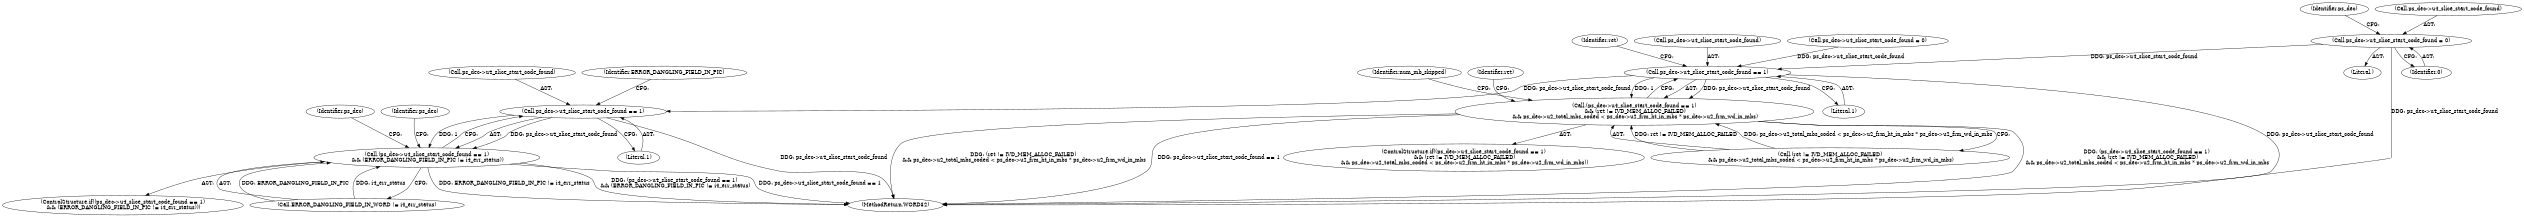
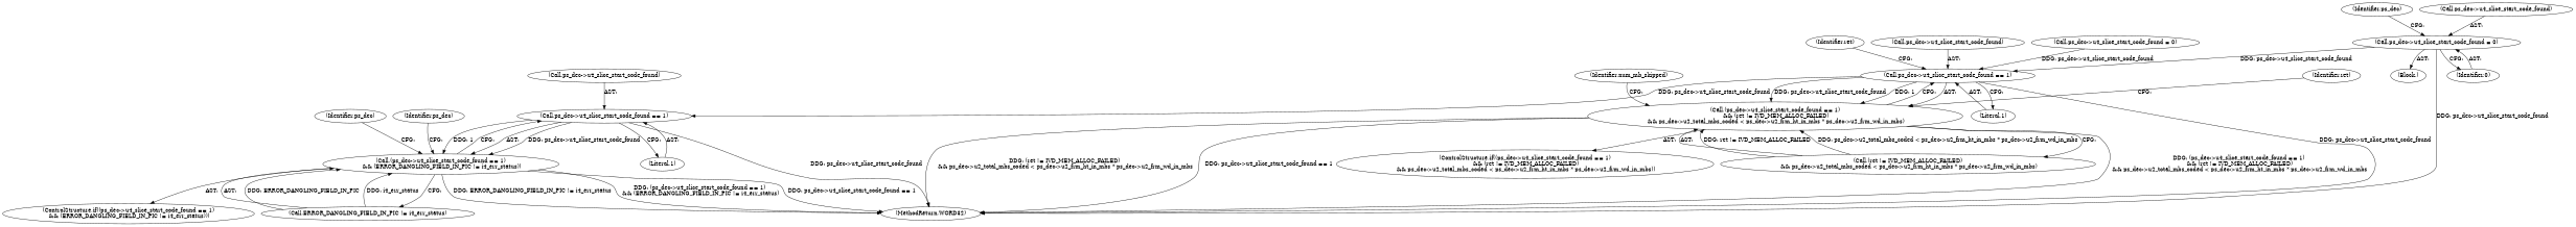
  digraph {
    n1 [label="(Call,ps_dec->u4_slice_start_code_found = 0)"]
    n2 [label="(Call,ps_dec->u4_slice_start_code_found == 1)"]
    n3 [label="(Identifier,0)"]
-   n4 [label="(Literal,)"]
+   n4 [label="(Block,)"]
    n5 [label="(MethodReturn,WORD32)"]
    n6 [label="(Call,(ps_dec->u4_slice_start_code_found == 1)\n && (ret != IVD_MEM_ALLOC_FAILED)\n && ps_dec->u2_total_mbs_coded < ps_dec->u2_frm_ht_in_mbs * ps_dec->u2_frm_wd_in_mbs)"]
    n7 [label="(Call,ps_dec->u4_slice_start_code_found == 1)"]
    n8 [label="(Literal,1)"]
    n9 [label="(ControlStructure,if((ps_dec->u4_slice_start_code_found == 1)\n && (ret != IVD_MEM_ALLOC_FAILED)\n && ps_dec->u2_total_mbs_coded < ps_dec->u2_frm_ht_in_mbs * ps_dec->u2_frm_wd_in_mbs))"]
    n10 [label="(Call,(ret != IVD_MEM_ALLOC_FAILED)\n && ps_dec->u2_total_mbs_coded < ps_dec->u2_frm_ht_in_mbs * ps_dec->u2_frm_wd_in_mbs)"]
    n11 [label="(Call,(ps_dec->u4_slice_start_code_found == 1)\n && (ERROR_DANGLING_FIELD_IN_PIC != i4_err_status))"]
    n12 [label="(Literal,1)"]
    n13 [label="(ControlStructure,if((ps_dec->u4_slice_start_code_found == 1)\n && (ERROR_DANGLING_FIELD_IN_PIC != i4_err_status)))"]
-   n14 [label="(Call,ERROR_DANGLING_FIELD_IN_WORD != i4_err_status)"]
+   n14 [label="(Call,ERROR_DANGLING_FIELD_IN_PIC != i4_err_status)"]
    n15 [label="(Identifier,ps_dec)"]
    n16 [label="(Identifier,ret)"]
    n17 [label="(Identifier,ps_dec)"]
    n18 [label="(Identifier,ret)"]
    n19 [label="(Identifier,num_mb_skipped)"]
    n20 [label="(Call,ps_dec->u4_slice_start_code_found)"]
-   n21 [label="(Identifier,ERROR_DANGLING_FIELD_IN_PIC)"]
    n22 [label="(Identifier,ps_dec)"]
    n23 [label="(Call,ps_dec->u4_slice_start_code_found)"]
    n24 [label="(Call,ps_dec->u4_slice_start_code_found = 0)"]
    n25 [label="(Call,ps_dec->u4_slice_start_code_found)"]
    n1 -> n2 [label="DDG: ps_dec->u4_slice_start_code_found"]
    n1 -> n3 [label="CFG: "]
    n1 -> n4 [label="AST: "]
    n1 -> n5 [label="DDG: ps_dec->u4_slice_start_code_found"]
    n2 -> n5 [label="DDG: ps_dec->u4_slice_start_code_found"]
    n2 -> n6 [label="AST: "]
    n2 -> n6 [label="DDG: ps_dec->u4_slice_start_code_found"]
    n2 -> n6 [label="DDG: 1"]
    n2 -> n7 [label="DDG: ps_dec->u4_slice_start_code_found"]
    n2 -> n8 [label="CFG: "]
    n3 -> n1 [label="AST: "]
    n6 -> n2 [label="CFG: "]
    n6 -> n5 [label="DDG: (ret != IVD_MEM_ALLOC_FAILED)\n && ps_dec->u2_total_mbs_coded < ps_dec->u2_frm_ht_in_mbs * ps_dec->u2_frm_wd_in_mbs"]
    n6 -> n5 [label="DDG: ps_dec->u4_slice_start_code_found == 1"]
    n6 -> n5 [label="DDG: (ps_dec->u4_slice_start_code_found == 1)\n && (ret != IVD_MEM_ALLOC_FAILED)\n && ps_dec->u2_total_mbs_coded < ps_dec->u2_frm_ht_in_mbs * ps_dec->u2_frm_wd_in_mbs"]
    n6 -> n9 [label="AST: "]
    n6 -> n10 [label="CFG: "]
    n7 -> n5 [label="DDG: ps_dec->u4_slice_start_code_found"]
    n7 -> n11 [label="AST: "]
    n7 -> n11 [label="DDG: ps_dec->u4_slice_start_code_found"]
    n7 -> n11 [label="DDG: 1"]
    n7 -> n12 [label="CFG: "]
    n8 -> n2 [label="AST: "]
    n10 -> n6 [label="AST: "]
    n10 -> n6 [label="DDG: ret != IVD_MEM_ALLOC_FAILED"]
    n10 -> n6 [label="DDG: ps_dec->u2_total_mbs_coded < ps_dec->u2_frm_ht_in_mbs * ps_dec->u2_frm_wd_in_mbs"]
    n11 -> n5 [label="DDG: ERROR_DANGLING_FIELD_IN_PIC != i4_err_status"]
    n11 -> n5 [label="DDG: (ps_dec->u4_slice_start_code_found == 1)\n && (ERROR_DANGLING_FIELD_IN_PIC != i4_err_status)"]
    n11 -> n5 [label="DDG: ps_dec->u4_slice_start_code_found == 1"]
    n11 -> n7 [label="CFG: "]
    n11 -> n13 [label="AST: "]
    n11 -> n14 [label="CFG: "]
    n12 -> n7 [label="AST: "]
    n14 -> n11 [label="AST: "]
    n14 -> n11 [label="DDG: ERROR_DANGLING_FIELD_IN_PIC"]
    n14 -> n11 [label="DDG: i4_err_status"]
    n15 -> n11 [label="CFG: "]
    n16 -> n6 [label="CFG: "]
    n17 -> n1 [label="CFG: "]
    n18 -> n2 [label="CFG: "]
    n19 -> n6 [label="CFG: "]
    n20 -> n7 [label="AST: "]
-   n21 -> n7 [label="CFG: "]
    n22 -> n11 [label="CFG: "]
    n23 -> n2 [label="AST: "]
    n24 -> n2 [label="DDG: ps_dec->u4_slice_start_code_found"]
    n25 -> n1 [label="AST: "]
  }
